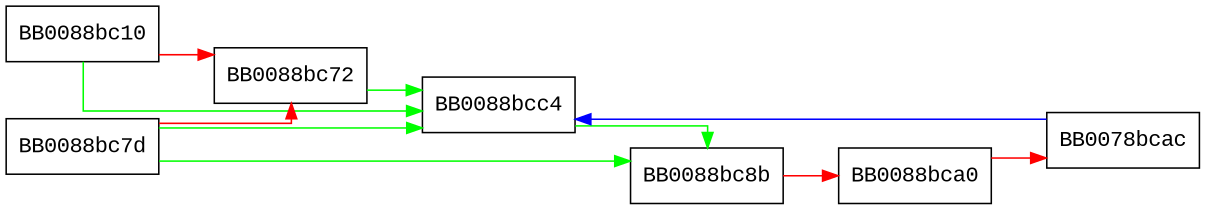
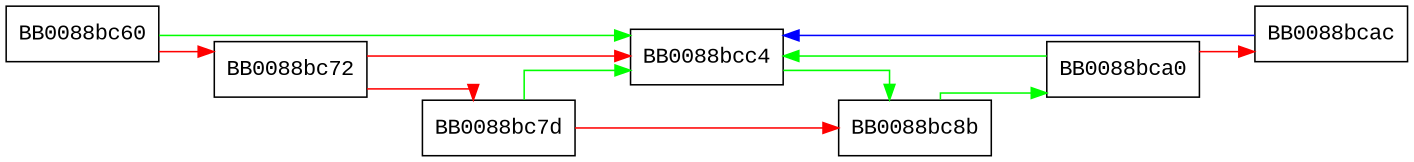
  digraph {
    fontname="Liberation Mono"
    rankdir=LR
    splines=ortho
    node [fontname="Liberation Mono" shape=box]
    edge [color=green fontname="Liberation Mono"]
-   BB0088bc60 [label=BB0088bc10]
+   BB0088bc60
    BB0088bcc4
    BB0088bc72
    BB0088bc8b
    BB0088bc7d
    BB0088bca0
-   BB0088bcac [label=BB0078bcac]
+   BB0088bcac
    BB0088bc60 -> BB0088bcc4
    BB0088bc60 -> BB0088bc72 [color=red]
    BB0088bcc4 -> BB0088bc8b
-   BB0088bc72 -> BB0088bcc4
-   BB0088bc7d -> BB0088bc72 [color=red]
-   BB0088bc8b -> BB0088bca0 [color=red]
+   BB0088bc72 -> BB0088bcc4 [color=red]
+   BB0088bc72 -> BB0088bc7d [color=red]
+   BB0088bc8b -> BB0088bca0
    BB0088bc7d -> BB0088bcc4
-   BB0088bc7d -> BB0088bc8b
+   BB0088bc7d -> BB0088bc8b [color=red]
+   BB0088bca0 -> BB0088bcc4
    BB0088bca0 -> BB0088bcac [color=red]
    BB0088bcac -> BB0088bcc4 [color=blue]
  }
